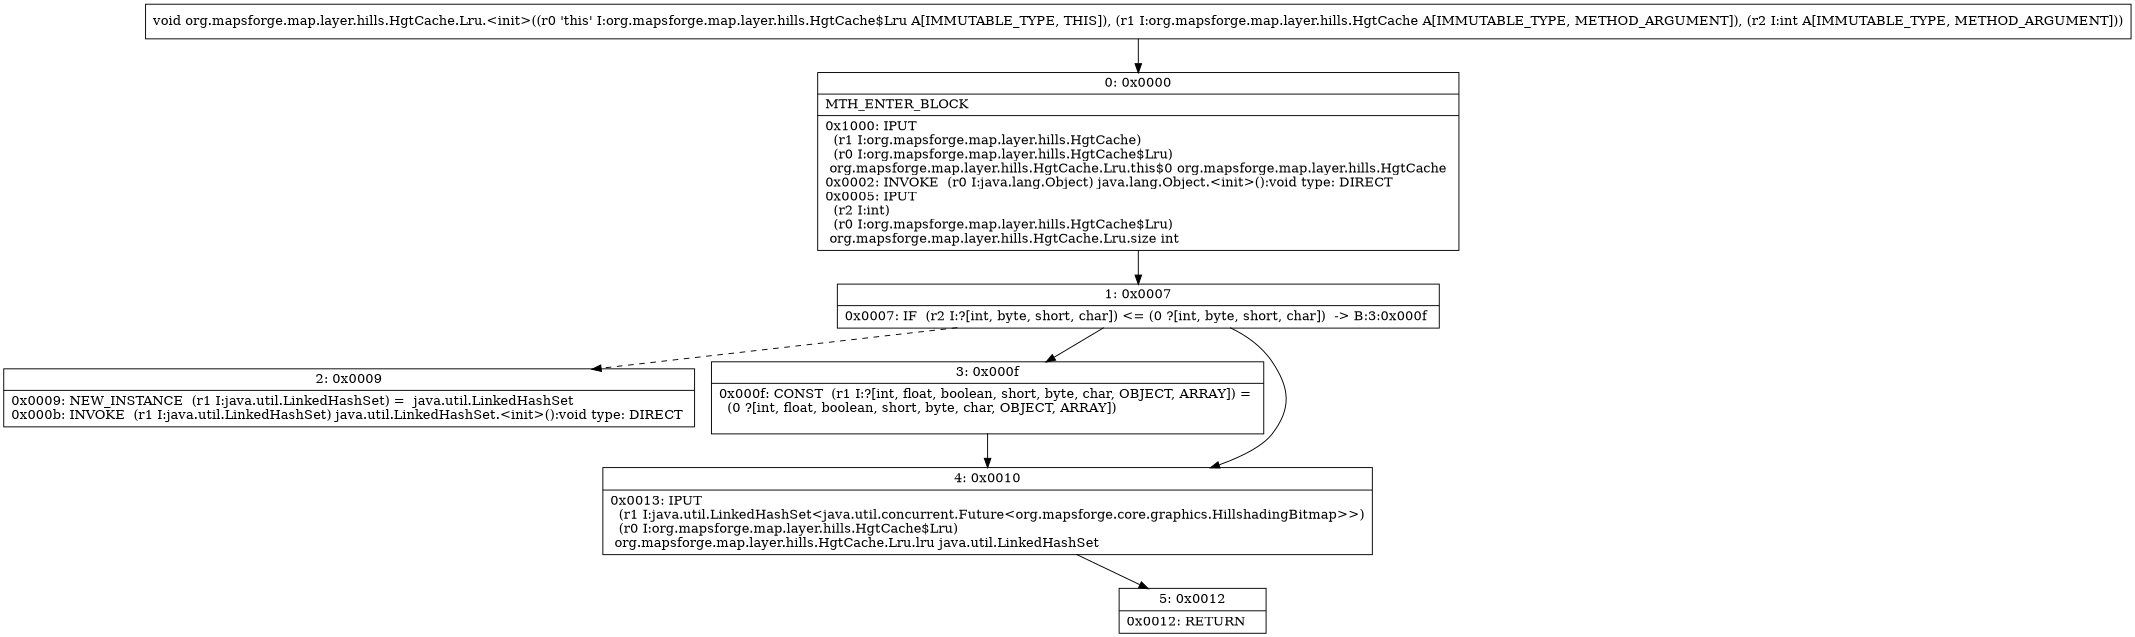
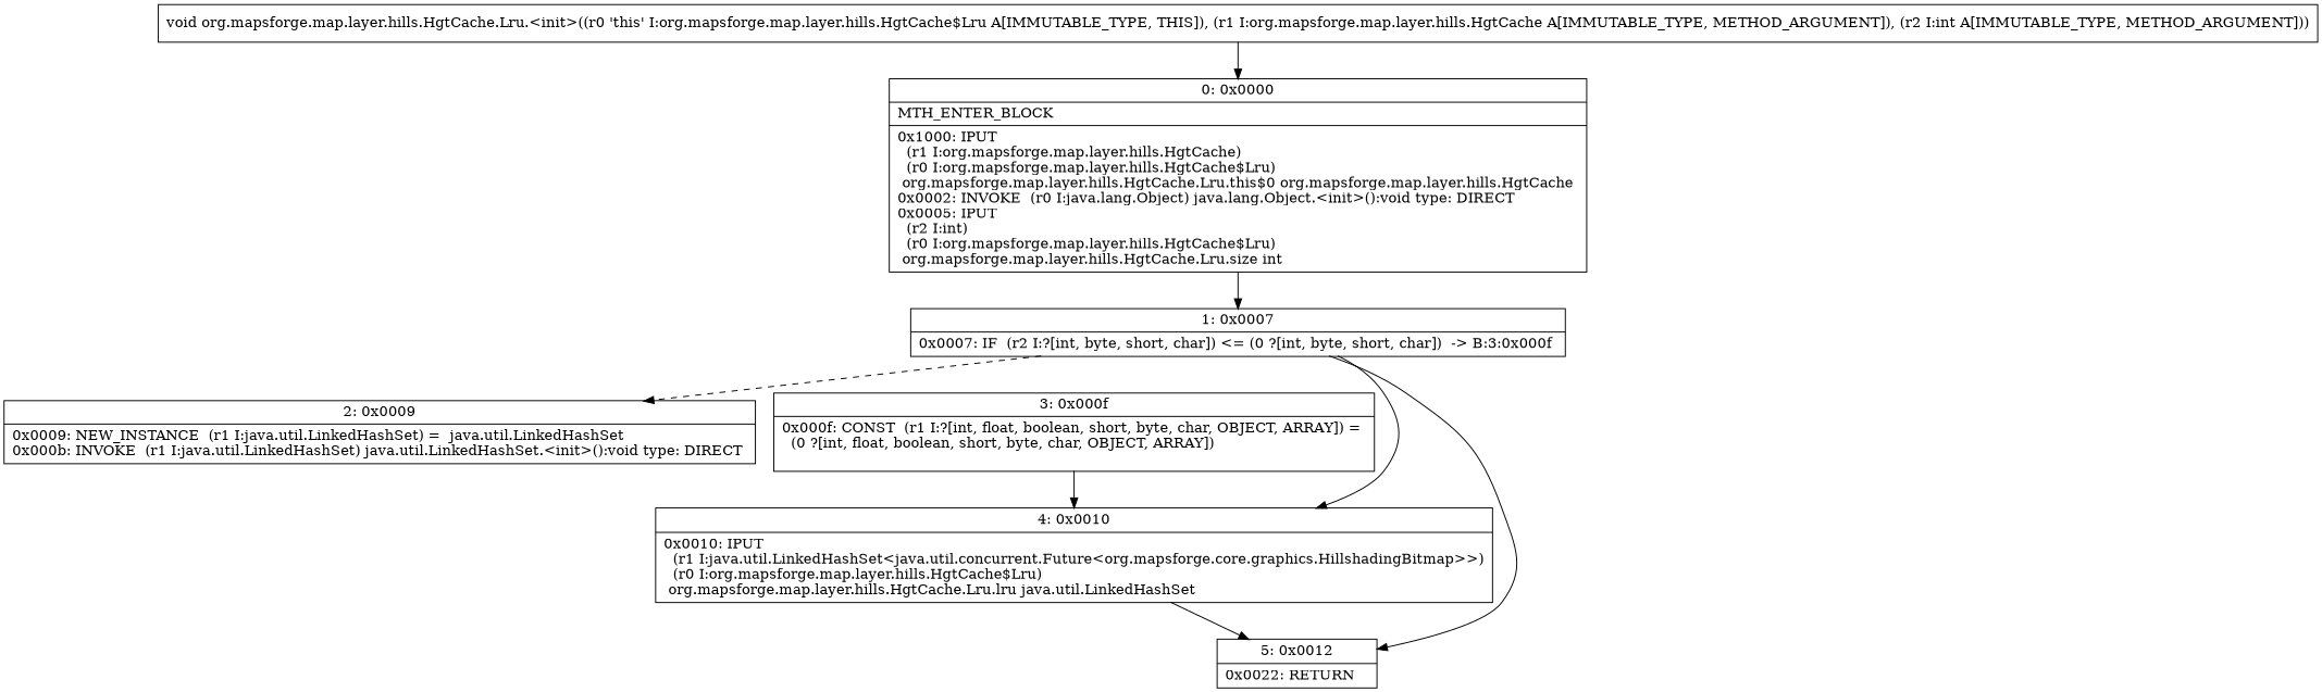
  digraph {
    node [shape=record]
    n1 [label="{0\:\ 0x0000|MTH_ENTER_BLOCK\l|0x1000: IPUT  \l  (r1 I:org.mapsforge.map.layer.hills.HgtCache)\l  (r0 I:org.mapsforge.map.layer.hills.HgtCache$Lru)\l org.mapsforge.map.layer.hills.HgtCache.Lru.this$0 org.mapsforge.map.layer.hills.HgtCache \l0x0002: INVOKE  (r0 I:java.lang.Object) java.lang.Object.\<init\>():void type: DIRECT \l0x0005: IPUT  \l  (r2 I:int)\l  (r0 I:org.mapsforge.map.layer.hills.HgtCache$Lru)\l org.mapsforge.map.layer.hills.HgtCache.Lru.size int \l}"]
    n2 [label="{1\:\ 0x0007|0x0007: IF  (r2 I:?[int, byte, short, char]) \<= (0 ?[int, byte, short, char])  \-\> B:3:0x000f \l}"]
    n3 [label="{2\:\ 0x0009|0x0009: NEW_INSTANCE  (r1 I:java.util.LinkedHashSet) =  java.util.LinkedHashSet \l0x000b: INVOKE  (r1 I:java.util.LinkedHashSet) java.util.LinkedHashSet.\<init\>():void type: DIRECT \l}"]
    n4 [label="{3\:\ 0x000f|0x000f: CONST  (r1 I:?[int, float, boolean, short, byte, char, OBJECT, ARRAY]) = \l  (0 ?[int, float, boolean, short, byte, char, OBJECT, ARRAY])\l \l}"]
-   n5 [label="{4\:\ 0x0010|0x0013: IPUT  \l  (r1 I:java.util.LinkedHashSet\<java.util.concurrent.Future\<org.mapsforge.core.graphics.HillshadingBitmap\>\>)\l  (r0 I:org.mapsforge.map.layer.hills.HgtCache$Lru)\l org.mapsforge.map.layer.hills.HgtCache.Lru.lru java.util.LinkedHashSet \l}"]
-   n6 [label="{5\:\ 0x0012|0x0012: RETURN   \l}"]
+   n5 [label="{4\:\ 0x0010|0x0010: IPUT  \l  (r1 I:java.util.LinkedHashSet\<java.util.concurrent.Future\<org.mapsforge.core.graphics.HillshadingBitmap\>\>)\l  (r0 I:org.mapsforge.map.layer.hills.HgtCache$Lru)\l org.mapsforge.map.layer.hills.HgtCache.Lru.lru java.util.LinkedHashSet \l}"]
+   n6 [label="{5\:\ 0x0012|0x0022: RETURN   \l}"]
    n7 [label="{void org.mapsforge.map.layer.hills.HgtCache.Lru.\<init\>((r0 'this' I:org.mapsforge.map.layer.hills.HgtCache$Lru A[IMMUTABLE_TYPE, THIS]), (r1 I:org.mapsforge.map.layer.hills.HgtCache A[IMMUTABLE_TYPE, METHOD_ARGUMENT]), (r2 I:int A[IMMUTABLE_TYPE, METHOD_ARGUMENT])) }"]
    n1 -> n2
    n2 -> n3 [style=dashed]
-   n2 -> n4
+   n2 -> n6
    n2 -> n5
    n4 -> n5
    n5 -> n6
    n7 -> n1
  }
